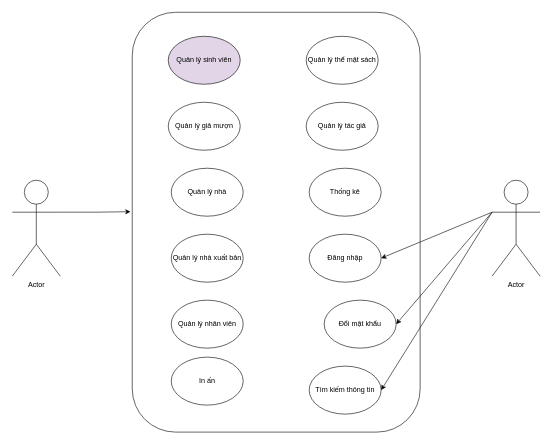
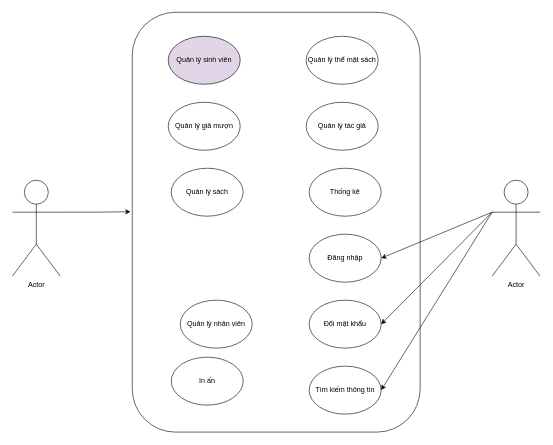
  <mxCell id="0" />
  <mxCell id="1" parent="0" />
  <mxCell id="2" value="" style="rounded=1;whiteSpace=wrap;html=1;" parent="1" vertex="1"><mxGeometry x="220" y="20" width="480" height="700" as="geometry" /></mxCell>
  <mxCell id="3" style="edgeStyle=orthogonalEdgeStyle;rounded=0;orthogonalLoop=1;jettySize=auto;html=1;exitX=1;exitY=0.333;exitDx=0;exitDy=0;exitPerimeter=0;entryX=-0.006;entryY=0.475;entryDx=0;entryDy=0;entryPerimeter=0;" parent="1" source="4" target="2" edge="1"><mxGeometry relative="1" as="geometry" /></mxCell>
  <mxCell id="4" value="Actor" style="shape=umlActor;verticalLabelPosition=bottom;verticalAlign=top;html=1;outlineConnect=0;" parent="1" vertex="1"><mxGeometry x="20" y="300" width="80" height="160" as="geometry" /></mxCell>
  <mxCell id="5" value="Actor" style="shape=umlActor;verticalLabelPosition=bottom;verticalAlign=top;html=1;outlineConnect=0;" parent="1" vertex="1"><mxGeometry x="820" y="300" width="80" height="160" as="geometry" /></mxCell>
  <mxCell id="6" value="Quản lý sinh viên" style="ellipse;whiteSpace=wrap;html=1;fillColor=#e1d5e7;" parent="1" vertex="1"><mxGeometry x="280" y="60" width="120" height="80" as="geometry" /></mxCell>
  <mxCell id="7" value="Quản lý thể mật sách" style="ellipse;whiteSpace=wrap;html=1;" parent="1" vertex="1"><mxGeometry x="510" y="60" width="120" height="80" as="geometry" /></mxCell>
  <mxCell id="8" value="Quản lý giả mượn" style="ellipse;whiteSpace=wrap;html=1;" parent="1" vertex="1"><mxGeometry x="280" y="170" width="120" height="80" as="geometry" /></mxCell>
  <mxCell id="9" value="Quản lý tác giả" style="ellipse;whiteSpace=wrap;html=1;" parent="1" vertex="1"><mxGeometry x="510" y="170" width="120" height="80" as="geometry" /></mxCell>
- <mxCell id="10" value="Quản lý nhà" style="ellipse;whiteSpace=wrap;html=1;" parent="1" vertex="1"><mxGeometry x="285" y="280" width="120" height="80" as="geometry" /></mxCell>
+ <mxCell id="10" value="Quản lý sách" style="ellipse;whiteSpace=wrap;html=1;" parent="1" vertex="1"><mxGeometry x="285" y="280" width="120" height="80" as="geometry" /></mxCell>
  <mxCell id="11" value="Thống kê" style="ellipse;whiteSpace=wrap;html=1;" parent="1" vertex="1"><mxGeometry x="515" y="280" width="120" height="80" as="geometry" /></mxCell>
  <mxCell id="12" value="Đăng nhập" style="ellipse;whiteSpace=wrap;html=1;" parent="1" vertex="1"><mxGeometry x="515" y="390" width="120" height="80" as="geometry" /></mxCell>
- <mxCell id="13" value="Quản lý nhà xuất bản" style="ellipse;whiteSpace=wrap;html=1;" parent="1" vertex="1"><mxGeometry x="285" y="390" width="120" height="80" as="geometry" /></mxCell>
- <mxCell id="14" value="Đổi mật khẩu" style="ellipse;whiteSpace=wrap;html=1;" parent="1" vertex="1"><mxGeometry x="540" y="500" width="120" height="80" as="geometry" /></mxCell>
- <mxCell id="15" value="Quản lý nhân viên" style="ellipse;whiteSpace=wrap;html=1;" parent="1" vertex="1"><mxGeometry x="285" y="500" width="120" height="80" as="geometry" /></mxCell>
+ <mxCell id="14" value="Đổi mật khẩu" style="ellipse;whiteSpace=wrap;html=1;" parent="1" vertex="1"><mxGeometry x="515" y="500" width="120" height="80" as="geometry" /></mxCell>
+ <mxCell id="15" value="Quản lý nhân viên" style="ellipse;whiteSpace=wrap;html=1;" parent="1" vertex="1"><mxGeometry x="300" y="500" width="120" height="80" as="geometry" /></mxCell>
  <mxCell id="16" value="Tìm kiếm thông tin" style="ellipse;whiteSpace=wrap;html=1;" parent="1" vertex="1"><mxGeometry x="515" y="610" width="120" height="80" as="geometry" /></mxCell>
  <mxCell id="17" value="In ấn" style="ellipse;whiteSpace=wrap;html=1;" parent="1" vertex="1"><mxGeometry x="285" y="595" width="120" height="80" as="geometry" /></mxCell>
  <mxCell id="18" value="" style="endArrow=classic;html=1;rounded=0;exitX=0;exitY=0.333;exitDx=0;exitDy=0;exitPerimeter=0;entryX=1;entryY=0.5;entryDx=0;entryDy=0;" parent="1" source="5" target="12" edge="1"><mxGeometry width="50" height="50" relative="1" as="geometry"><mxPoint x="870" y="170" as="sourcePoint" /><mxPoint x="920" y="120" as="targetPoint" /></mxGeometry></mxCell>
  <mxCell id="19" value="" style="endArrow=classic;html=1;rounded=0;exitX=0;exitY=0.333;exitDx=0;exitDy=0;exitPerimeter=0;entryX=1;entryY=0.5;entryDx=0;entryDy=0;" parent="1" source="5" target="14" edge="1"><mxGeometry width="50" height="50" relative="1" as="geometry"><mxPoint x="830" y="363.333" as="sourcePoint" /><mxPoint x="740" y="510" as="targetPoint" /></mxGeometry></mxCell>
  <mxCell id="20" value="" style="endArrow=classic;html=1;rounded=0;exitX=0;exitY=0.333;exitDx=0;exitDy=0;exitPerimeter=0;entryX=1;entryY=0.5;entryDx=0;entryDy=0;" parent="1" source="5" target="16" edge="1"><mxGeometry width="50" height="50" relative="1" as="geometry"><mxPoint x="830" y="363.333" as="sourcePoint" /><mxPoint x="645" y="550" as="targetPoint" /></mxGeometry></mxCell>
